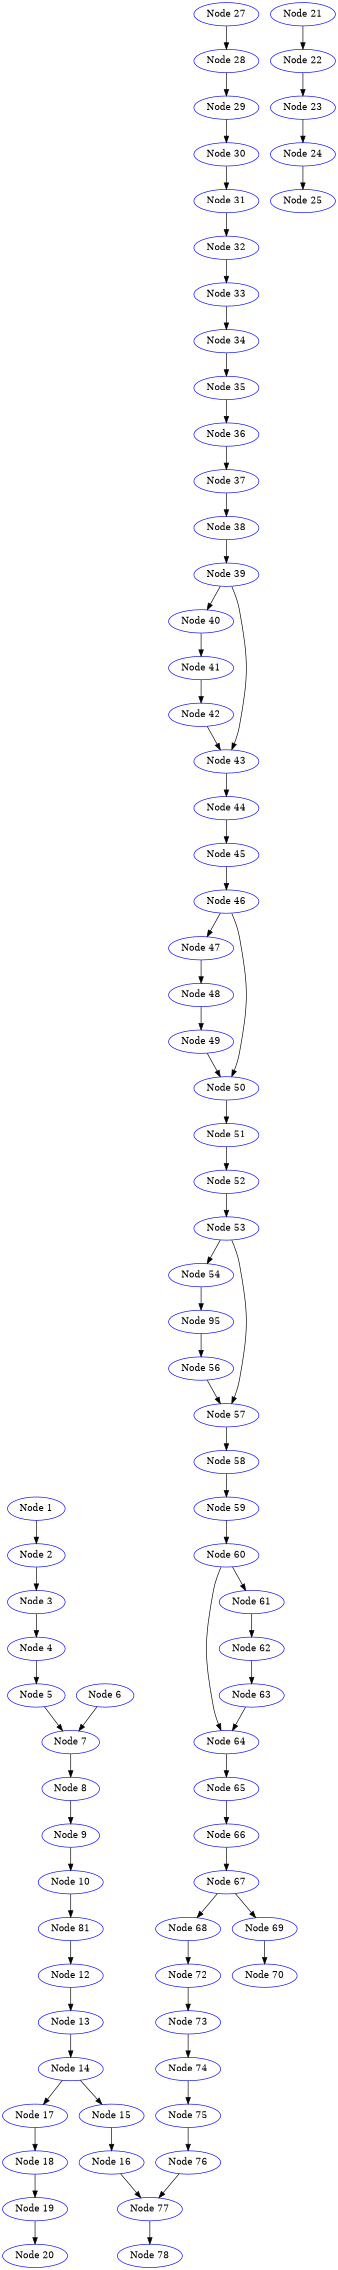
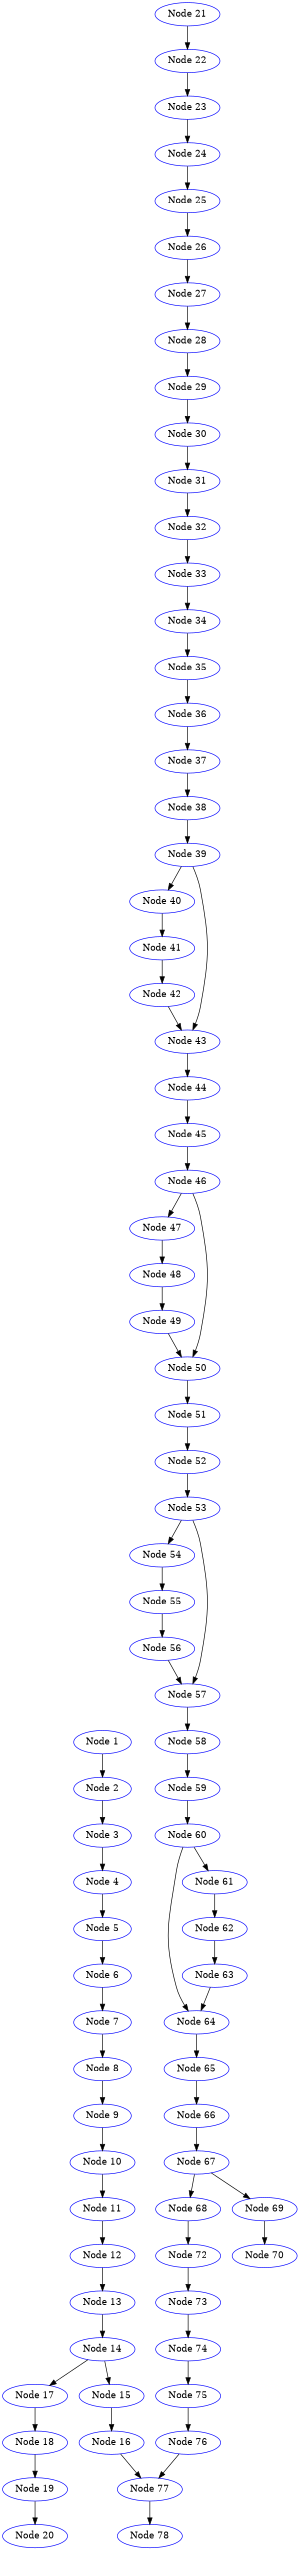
  strict digraph {
    node [color=blue]
    n1 [label="Node 1"]
    n2 [label="Node 2"]
    n3 [label="Node 3"]
    n4 [label="Node 4"]
    n5 [label="Node 5"]
    n6 [label="Node 6"]
    n7 [label="Node 7"]
    n8 [label="Node 8"]
    n9 [label="Node 9"]
    n10 [label="Node 10"]
-   n11 [label="Node 81"]
+   n11 [label="Node 11"]
    n12 [label="Node 12"]
    n13 [label="Node 13"]
    n14 [label="Node 14"]
    n15 [label="Node 15"]
    n16 [label="Node 17"]
    n17 [label="Node 16"]
    n18 [label="Node 18"]
    n19 [label="Node 77"]
    n20 [label="Node 78"]
    n21 [label="Node 19"]
    n22 [label="Node 20"]
    n23 [label="Node 21"]
    n24 [label="Node 22"]
    n25 [label="Node 23"]
    n26 [label="Node 24"]
    n27 [label="Node 25"]
+   n28 [label="Node 26"]
    n29 [label="Node 27"]
    n30 [label="Node 28"]
    n31 [label="Node 29"]
    n32 [label="Node 30"]
    n33 [label="Node 31"]
    n34 [label="Node 32"]
    n35 [label="Node 33"]
    n36 [label="Node 34"]
    n37 [label="Node 35"]
    n38 [label="Node 36"]
    n39 [label="Node 37"]
    n40 [label="Node 38"]
    n41 [label="Node 39"]
    n42 [label="Node 40"]
    n43 [label="Node 43"]
    n44 [label="Node 41"]
    n45 [label="Node 44"]
    n46 [label="Node 42"]
    n47 [label="Node 45"]
    n48 [label="Node 46"]
    n49 [label="Node 47"]
    n50 [label="Node 50"]
    n51 [label="Node 48"]
    n52 [label="Node 51"]
    n53 [label="Node 49"]
    n54 [label="Node 52"]
    n55 [label="Node 53"]
    n56 [label="Node 54"]
    n57 [label="Node 57"]
-   n58 [label="Node 95"]
+   n58 [label="Node 55"]
    n59 [label="Node 58"]
    n60 [label="Node 56"]
    n61 [label="Node 59"]
    n62 [label="Node 60"]
    n63 [label="Node 61"]
    n64 [label="Node 64"]
    n65 [label="Node 62"]
    n66 [label="Node 65"]
    n67 [label="Node 63"]
    n68 [label="Node 66"]
    n69 [label="Node 67"]
    n70 [label="Node 69"]
    n71 [label="Node 68"]
    n72 [label="Node 70"]
    n73 [label="Node 72"]
    n74 [label="Node 73"]
    n75 [label="Node 74"]
    n76 [label="Node 75"]
    n77 [label="Node 76"]
    n1 -> n2
    n2 -> n3
    n3 -> n4
    n4 -> n5
-   n5 -> n7
+   n5 -> n6
    n6 -> n7
    n7 -> n8
    n8 -> n9
    n9 -> n10
    n10 -> n11
    n11 -> n12
    n12 -> n13
    n13 -> n14
    n14 -> n15
    n14 -> n16
    n15 -> n17
    n16 -> n18
    n17 -> n19
    n18 -> n21
    n19 -> n20
    n21 -> n22
    n23 -> n24
    n24 -> n25
    n25 -> n26
    n26 -> n27
+   n27 -> n28
+   n28 -> n29
    n29 -> n30
    n30 -> n31
    n31 -> n32
    n32 -> n33
    n33 -> n34
    n34 -> n35
    n35 -> n36
    n36 -> n37
    n37 -> n38
    n38 -> n39
    n39 -> n40
    n40 -> n41
    n41 -> n42
    n41 -> n43
    n42 -> n44
    n43 -> n45
    n44 -> n46
    n45 -> n47
    n46 -> n43
    n47 -> n48
    n48 -> n49
    n48 -> n50
    n49 -> n51
    n50 -> n52
    n51 -> n53
    n52 -> n54
    n53 -> n50
    n54 -> n55
    n55 -> n56
    n55 -> n57
    n56 -> n58
    n57 -> n59
    n58 -> n60
    n59 -> n61
    n60 -> n57
    n61 -> n62
    n62 -> n63
    n62 -> n64
    n63 -> n65
    n64 -> n66
    n65 -> n67
    n66 -> n68
    n67 -> n64
    n68 -> n69
    n69 -> n70
    n69 -> n71
    n70 -> n72
    n71 -> n73
    n73 -> n74
    n74 -> n75
    n75 -> n76
    n76 -> n77
    n77 -> n19
  }
